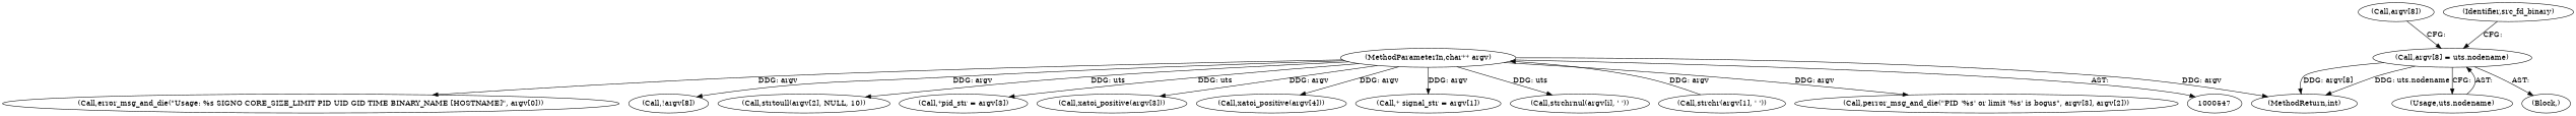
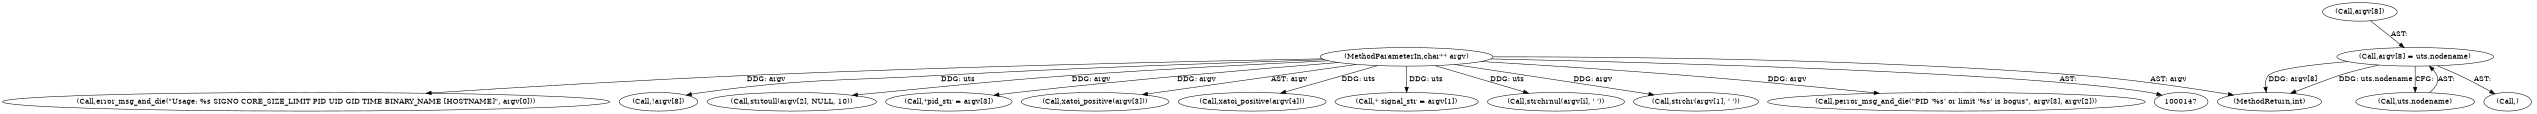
  digraph {
    n1 [label="(Call,argv[8] = uts.nodename)"]
-   n2 [label="(Usage,uts.nodename)"]
-   n3 [label="(Block,)"]
+   n2 [label="(Call,uts.nodename)"]
+   n3 [label="(Call,)"]
    n4 [label="(MethodReturn,int)"]
    n5 [label="(MethodParameterIn,char** argv)"]
    n6 [label="(Call,error_msg_and_die(\"Usage: %s SIGNO CORE_SIZE_LIMIT PID UID GID TIME BINARY_NAME [HOSTNAME]\", argv[0]))"]
    n7 [label="(Call,!argv[8])"]
    n8 [label="(Call,strtoull(argv[2], NULL, 10))"]
    n9 [label="(Call,*pid_str = argv[3])"]
    n10 [label="(Call,xatoi_positive(argv[3]))"]
    n11 [label="(Call,xatoi_positive(argv[4]))"]
    n12 [label="(Call,* signal_str = argv[1])"]
    n13 [label="(Call,strchrnul(argv[i], ' '))"]
    n14 [label="(Call,strchr(argv[1], ' '))"]
    n15 [label="(Call,perror_msg_and_die(\"PID '%s' or limit '%s' is bogus\", argv[3], argv[2]))"]
-   1000147 [label=1000547]
+   1000147
    n17 [label="(Call,argv[8])"]
-   n18 [label="(Identifier,src_fd_binary)"]
    n1 -> n2 [label="CFG: "]
    n1 -> n3 [label="AST: "]
    n1 -> n4 [label="DDG: argv[8]"]
    n1 -> n4 [label="DDG: uts.nodename"]
    n2 -> n1 [label="AST: "]
-   n5 -> n4 [label="DDG: argv"]
+   n5 -> n4 [label="AST: argv"]
    n5 -> n6 [label="DDG: argv"]
-   n5 -> n7 [label="DDG: argv"]
-   n5 -> n8 [label="DDG: uts"]
-   n5 -> n9 [label="DDG: uts"]
-   n5 -> n10 [label="DDG: argv"]
-   n5 -> n11 [label="DDG: argv"]
-   n5 -> n12 [label="DDG: argv"]
+   n5 -> n7 [label="DDG: uts"]
+   n5 -> n8 [label="DDG: argv"]
+   n5 -> n9 [label="DDG: argv"]
+   n5 -> n10 [label="AST: argv"]
+   n5 -> n11 [label="DDG: uts"]
+   n5 -> n12 [label="DDG: uts"]
    n5 -> n13 [label="DDG: uts"]
-   n14 -> n5 [label="DDG: argv"]
+   n5 -> n14 [label="DDG: argv"]
    n5 -> n15 [label="DDG: argv"]
    n5 -> 1000147 [label="AST: "]
-   n17 -> n1 [label="CFG: "]
-   n18 -> n1 [label="CFG: "]
+   n17 -> n1 [label="AST: "]
  }
